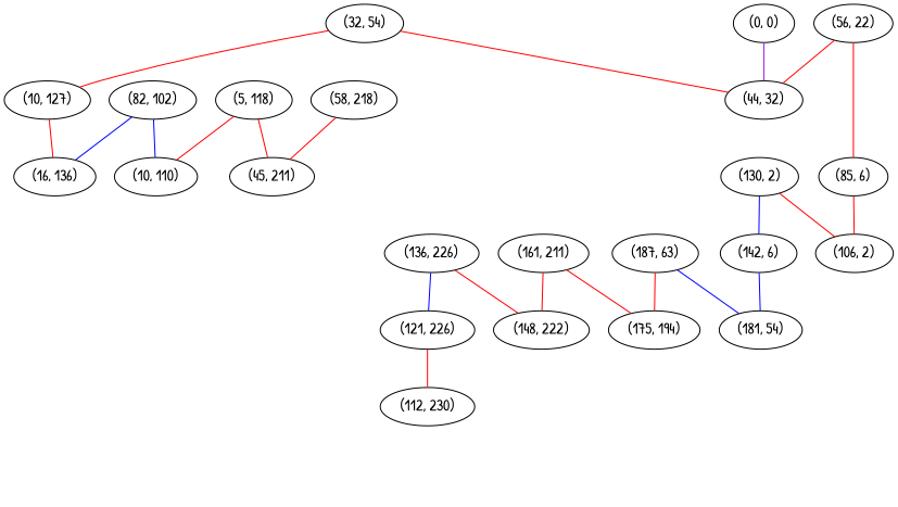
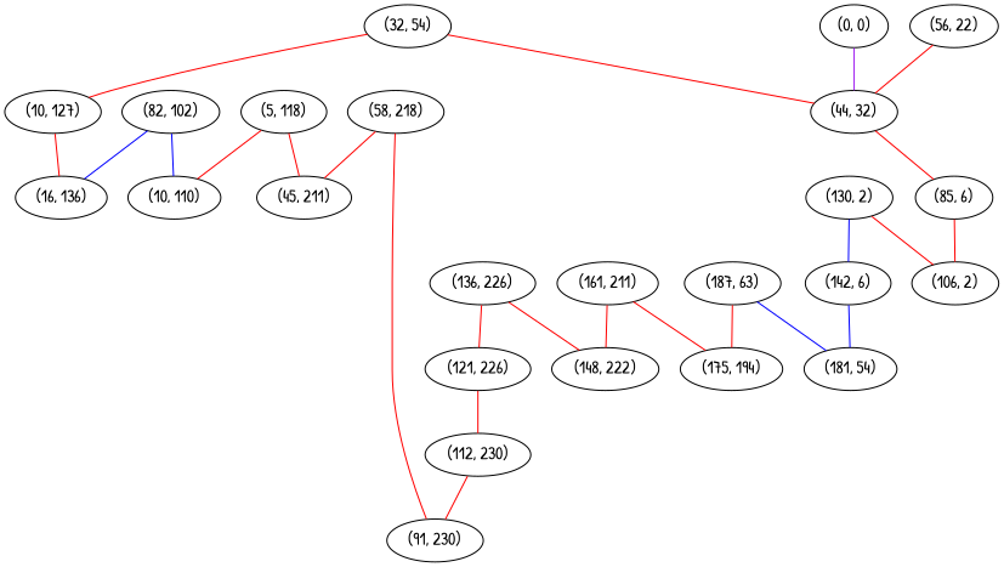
  graph {
    fontname="Patrick Hand"
    node [fontname="Patrick Hand"]
    edge [color=red fontname="Patrick Hand" weight=1]
    n1 [label="(10, 127)"]
    "(32, 54)"
    "(44, 32)"
    "(16, 136)"
    "(5, 118)"
    "(45, 211)"
    "(10, 110)"
    "(187, 63)"
    "(175, 194)"
    "(181, 54)"
    "(136, 226)"
    "(121, 226)"
    "(148, 222)"
    "(112, 230)"
    "(58, 218)"
+   "(91, 230)"
    "(161, 211)"
    "(130, 2)"
    "(142, 6)"
    "(106, 2)"
    "(56, 22)"
    "(85, 6)"
    "(0, 0)"
    "(82, 102)"
    n1 -- "(16, 136)"
    "(32, 54)" -- n1
    "(32, 54)" -- "(44, 32)"
    "(5, 118)" -- "(45, 211)"
    "(5, 118)" -- "(10, 110)"
    "(187, 63)" -- "(175, 194)"
    "(187, 63)" -- "(181, 54)" [color=blue]
-   "(136, 226)" -- "(121, 226)" [color=blue]
+   "(136, 226)" -- "(121, 226)"
    "(136, 226)" -- "(148, 222)"
    "(121, 226)" -- "(112, 230)"
+   "(112, 230)" -- "(91, 230)"
    "(58, 218)" -- "(45, 211)"
+   "(58, 218)" -- "(91, 230)"
    "(161, 211)" -- "(175, 194)"
    "(161, 211)" -- "(148, 222)"
    "(130, 2)" -- "(142, 6)" [color=blue]
    "(130, 2)" -- "(106, 2)"
    "(142, 6)" -- "(181, 54)" [color=blue]
    "(56, 22)" -- "(44, 32)"
-   "(56, 22)" -- "(85, 6)"
+   "(44, 32)" -- "(85, 6)"
    "(85, 6)" -- "(106, 2)"
    "(0, 0)" -- "(44, 32)" [color=purple weight=4]
    "(82, 102)" -- "(16, 136)" [color=blue weight=3]
    "(82, 102)" -- "(10, 110)" [color=blue weight=3]
  }
